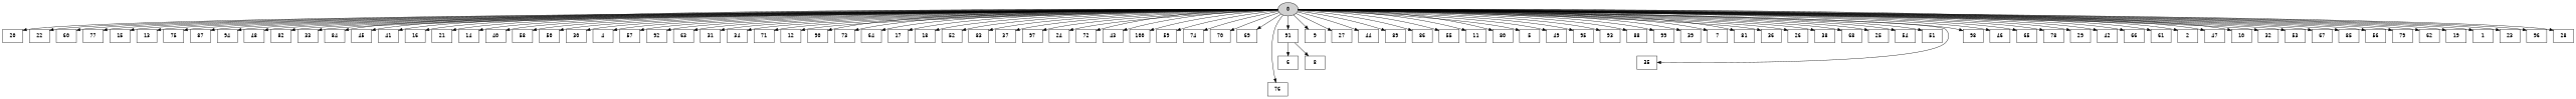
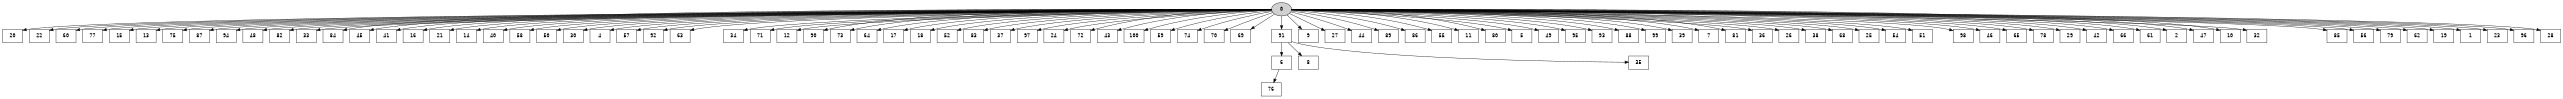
  digraph {
    fontname="DejaVu Sans Mono"
    node [fillcolor=white fontname="DejaVu Sans Mono" style=filled shape=box]
    edge [fontname="DejaVu Sans Mono"]
    0 [fillcolor=grey82 shape=""]
    n2 [label="20\n"]
    n3 [label="22\n"]
    n4 [label="60\n"]
    n5 [label="77\n"]
    n6 [label="15\n"]
    n7 [label="13\n"]
    n8 [label="75\n"]
    n9 [label="87\n"]
    n10 [label="94\n"]
    n11 [label="48\n"]
    n12 [label="82\n"]
    n13 [label="33\n"]
    n14 [label="84\n"]
    n15 [label="45\n"]
    n16 [label="41\n"]
    n17 [label="16\n"]
    n18 [label="21\n"]
    n19 [label="14\n"]
    n20 [label="40\n"]
    n21 [label="58\n"]
    n22 [label="50\n"]
    n23 [label="30\n"]
    n24 [label="4\n"]
    n25 [label="57\n"]
    n26 [label="92\n"]
    n27 [label="63\n"]
-   n28 [label="31\n"]
    n29 [label="34\n"]
    n30 [label="71\n"]
    n31 [label="12\n"]
    n32 [label="90\n"]
    n33 [label="73\n"]
    n34 [label="64\n"]
    n35 [label="17\n"]
    n36 [label="18\n"]
    n37 [label="52\n"]
    n38 [label="83\n"]
    n39 [label="37\n"]
    n40 [label="97\n"]
    n41 [label="24\n"]
    n42 [label="72\n"]
    n43 [label="43\n"]
    n44 [label="100\n"]
    n45 [label="59\n"]
    n46 [label="74\n"]
    n47 [label="70\n"]
    n48 [label="69\n"]
    n49 [label="76\n"]
    n50 [label="91\n"]
    n51 [label="9\n"]
    n52 [label="27\n"]
    n53 [label="44\n"]
    n54 [label="89\n"]
    n55 [label="86\n"]
    n56 [label="55\n"]
    n57 [label="11\n"]
    n58 [label="80\n"]
    n59 [label="5\n"]
    n60 [label="49\n"]
    n61 [label="95\n"]
    n62 [label="93\n"]
    n63 [label="88\n"]
    n64 [label="99\n"]
    n65 [label="39\n"]
    n66 [label="7\n"]
    n67 [label="81\n"]
    n68 [label="36\n"]
    n69 [label="26\n"]
    n70 [label="38\n"]
    n71 [label="68\n"]
    n72 [label="25\n"]
    n73 [label="54\n"]
    n74 [label="51\n"]
    n75 [label="35\n"]
    n76 [label="98\n"]
    n77 [label="46\n"]
    n78 [label="65\n"]
    n79 [label="78\n"]
    n80 [label="29\n"]
    n81 [label="42\n"]
    n82 [label="66\n"]
    n83 [label="61\n"]
    n84 [label="2\n"]
    n85 [label="47\n"]
    n86 [label="10\n"]
    n87 [label="32\n"]
-   n88 [label="53\n"]
-   n89 [label="67\n"]
    n90 [label="85\n"]
    n91 [label="56\n"]
    n92 [label="79\n"]
    n93 [label="62\n"]
    n94 [label="19\n"]
    n95 [label="1\n"]
    n96 [label="23\n"]
    n97 [label="96\n"]
    n98 [label="28\n"]
    n99 [label="6\n"]
    n100 [label="8\n"]
    0 -> n2
    0 -> n3
    0 -> n4
    0 -> n5
    0 -> n6
    0 -> n7
    0 -> n8
    0 -> n9
    0 -> n10
    0 -> n11
    0 -> n12
    0 -> n13
    0 -> n14
    0 -> n15
    0 -> n16
    0 -> n17
    0 -> n18
    0 -> n19
    0 -> n20
    0 -> n21
    0 -> n22
    0 -> n23
    0 -> n24
    0 -> n25
    0 -> n26
    0 -> n27
-   0 -> n28
    0 -> n29
    0 -> n30
    0 -> n31
    0 -> n32
    0 -> n33
    0 -> n34
    0 -> n35
    0 -> n36
    0 -> n37
    0 -> n38
    0 -> n39
    0 -> n40
    0 -> n41
    0 -> n42
    0 -> n43
    0 -> n44
    0 -> n45
    0 -> n46
    0 -> n47
    0 -> n48
-   0 -> n49
+   n99 -> n49
    0 -> n50
    0 -> n51
    0 -> n52
    0 -> n53
    0 -> n54
    0 -> n55
    0 -> n56
    0 -> n57
    0 -> n58
    0 -> n59
    0 -> n60
    0 -> n61
    0 -> n62
    0 -> n63
    0 -> n64
    0 -> n65
    0 -> n66
    0 -> n67
    0 -> n68
    0 -> n69
    0 -> n70
    0 -> n71
    0 -> n72
    0 -> n73
    0 -> n74
-   0 -> n75
+   n50 -> n75
    0 -> n76
    0 -> n77
    0 -> n78
    0 -> n79
    0 -> n80
    0 -> n81
    0 -> n82
    0 -> n83
    0 -> n84
    0 -> n85
    0 -> n86
    0 -> n87
-   0 -> n88
-   0 -> n89
    0 -> n90
    0 -> n91
    0 -> n92
    0 -> n93
    0 -> n94
    0 -> n95
    0 -> n96
    0 -> n97
    0 -> n98
    n50 -> n99
    n50 -> n100
  }
